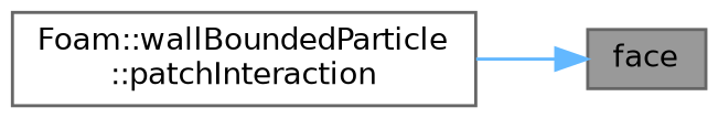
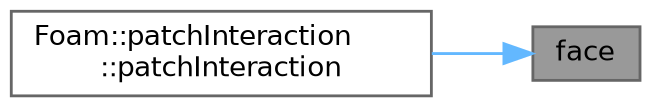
  digraph {
    rankdir=RL
    node [fontname=Helvetica fontsize=10 shape=box style=filled]
    n1 [color=gray40 fillcolor=grey60 fontcolor=black height=0.2 label=face width=0.4]
-   n2 [color=grey40 fillcolor=white height=0.2 label="Foam::wallBoundedParticle\l::patchInteraction" width=0.4]
+   n2 [color=grey40 fillcolor=white height=0.2 label="Foam::patchInteraction\l::patchInteraction" width=0.4]
    n1 -> n2 [color=steelblue1 dir=back fontname=Helvetica fontsize=10 labelfontname=Helvetica labelfontsize=10 style=solid]
  }
